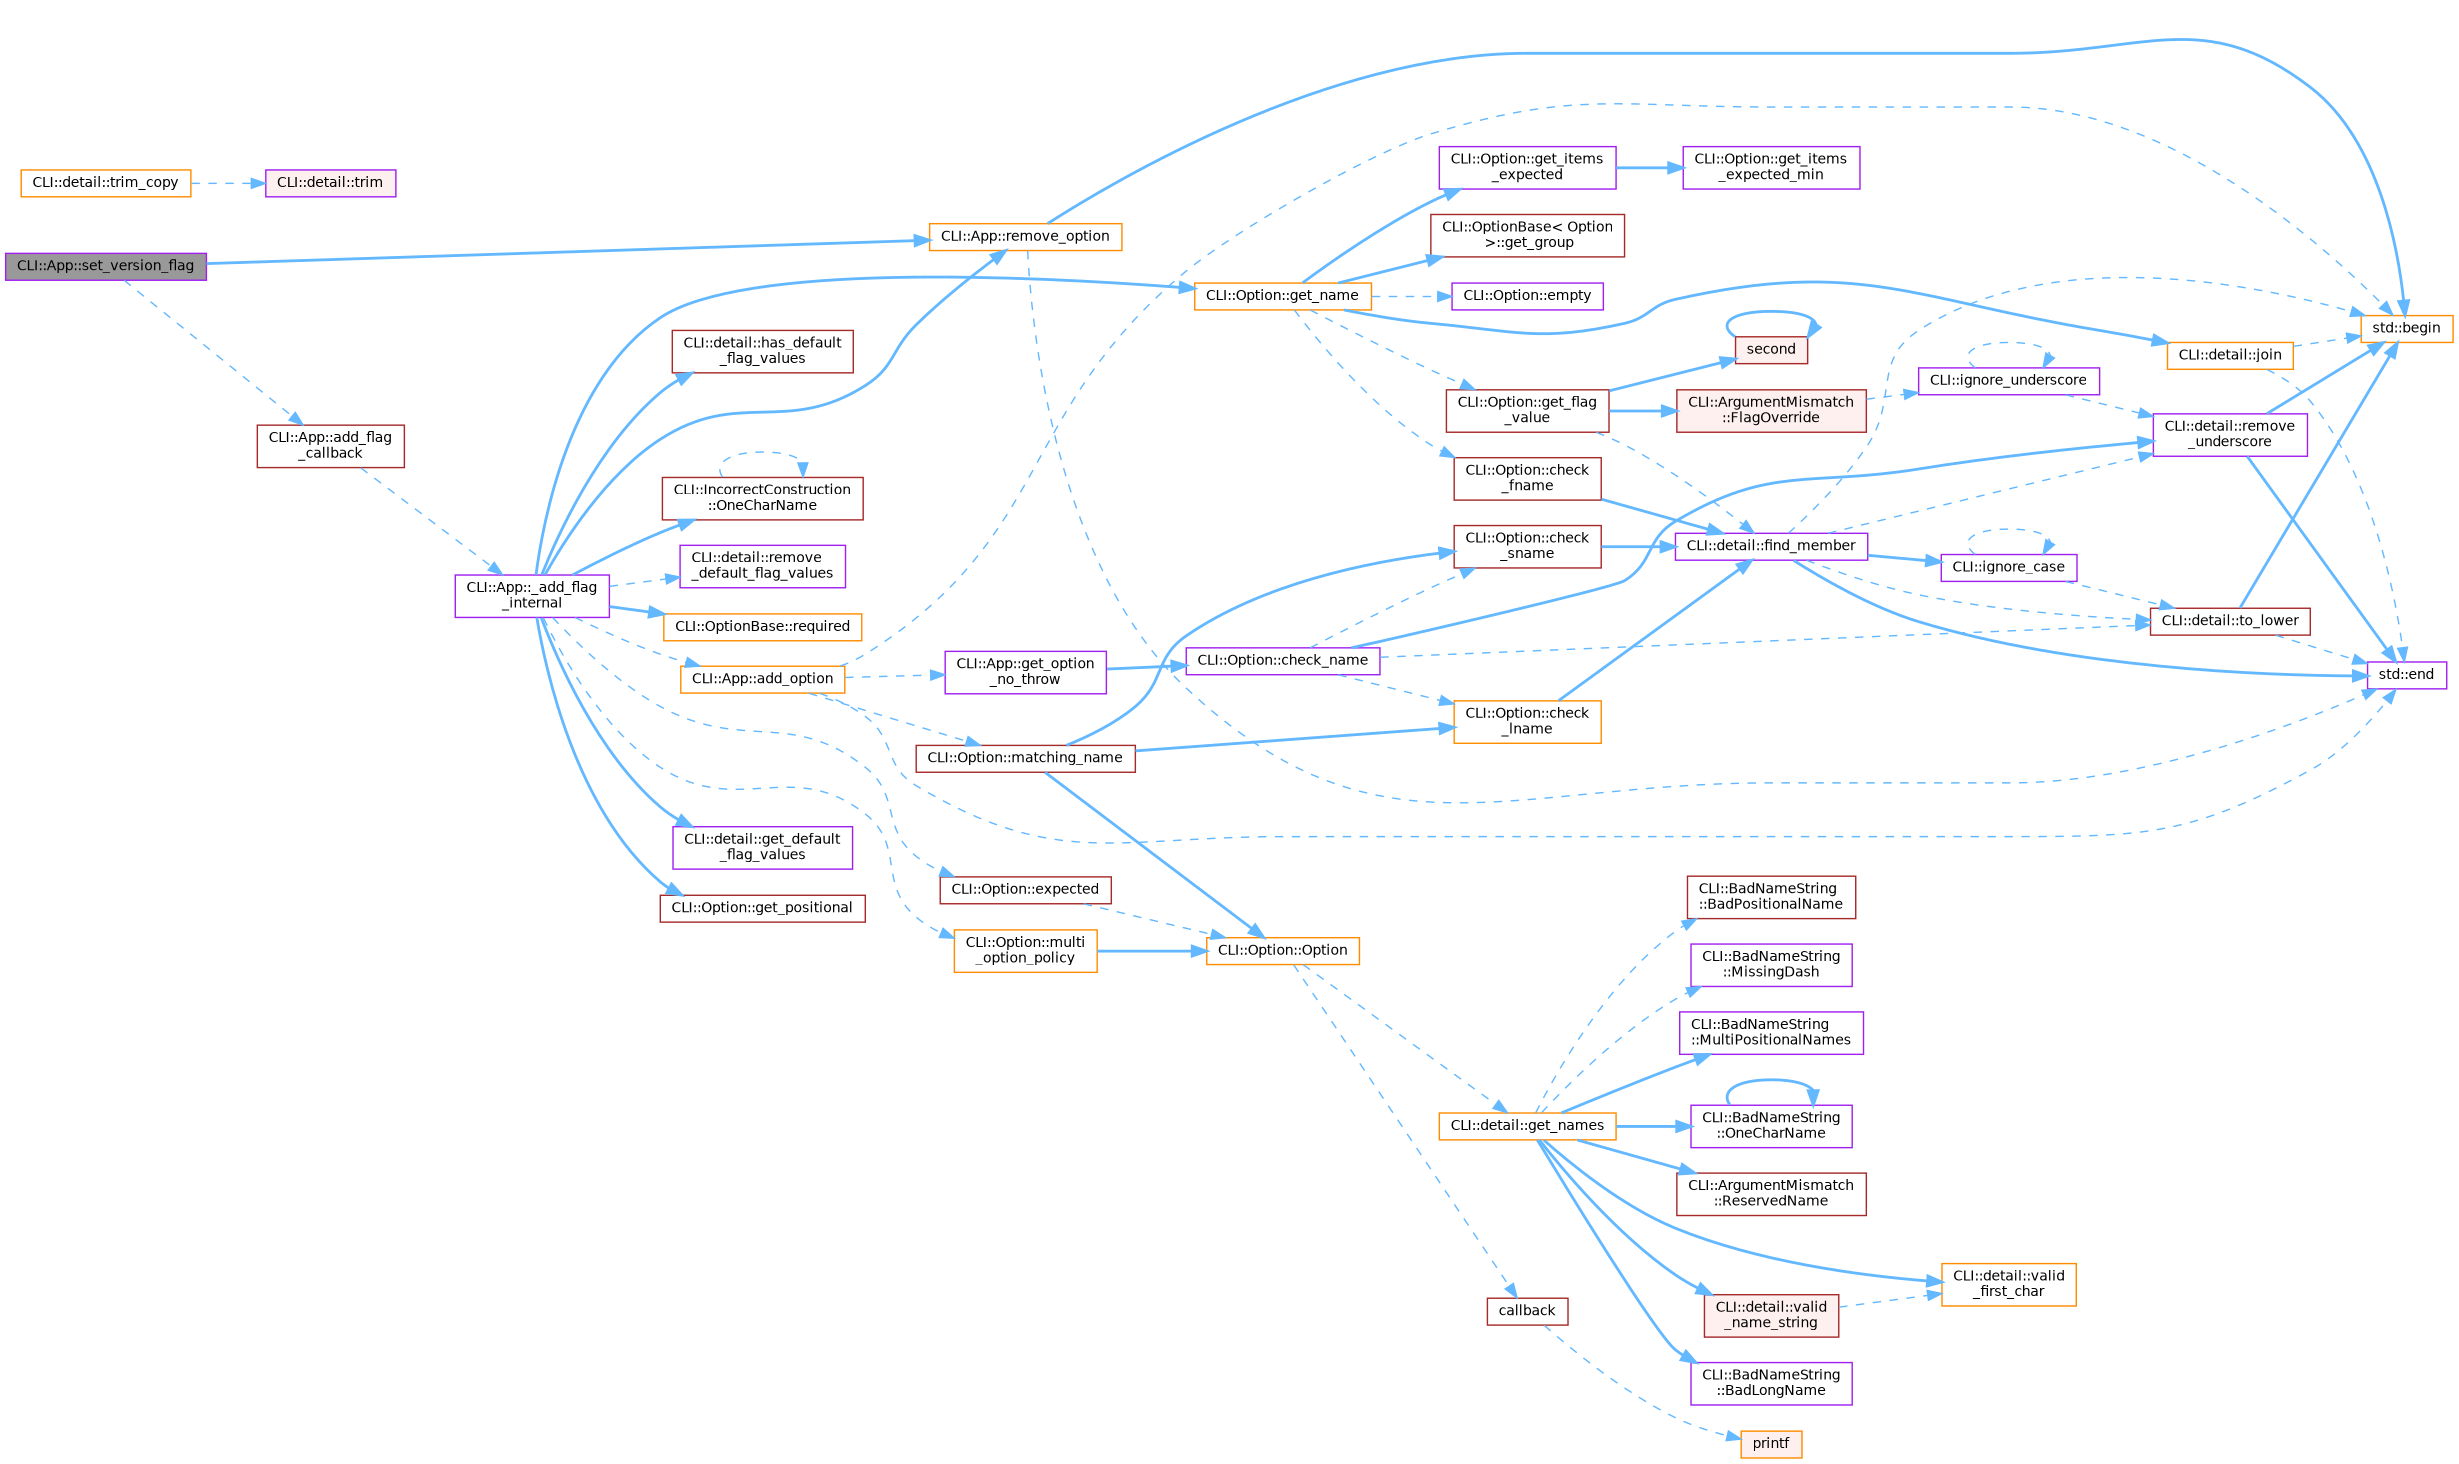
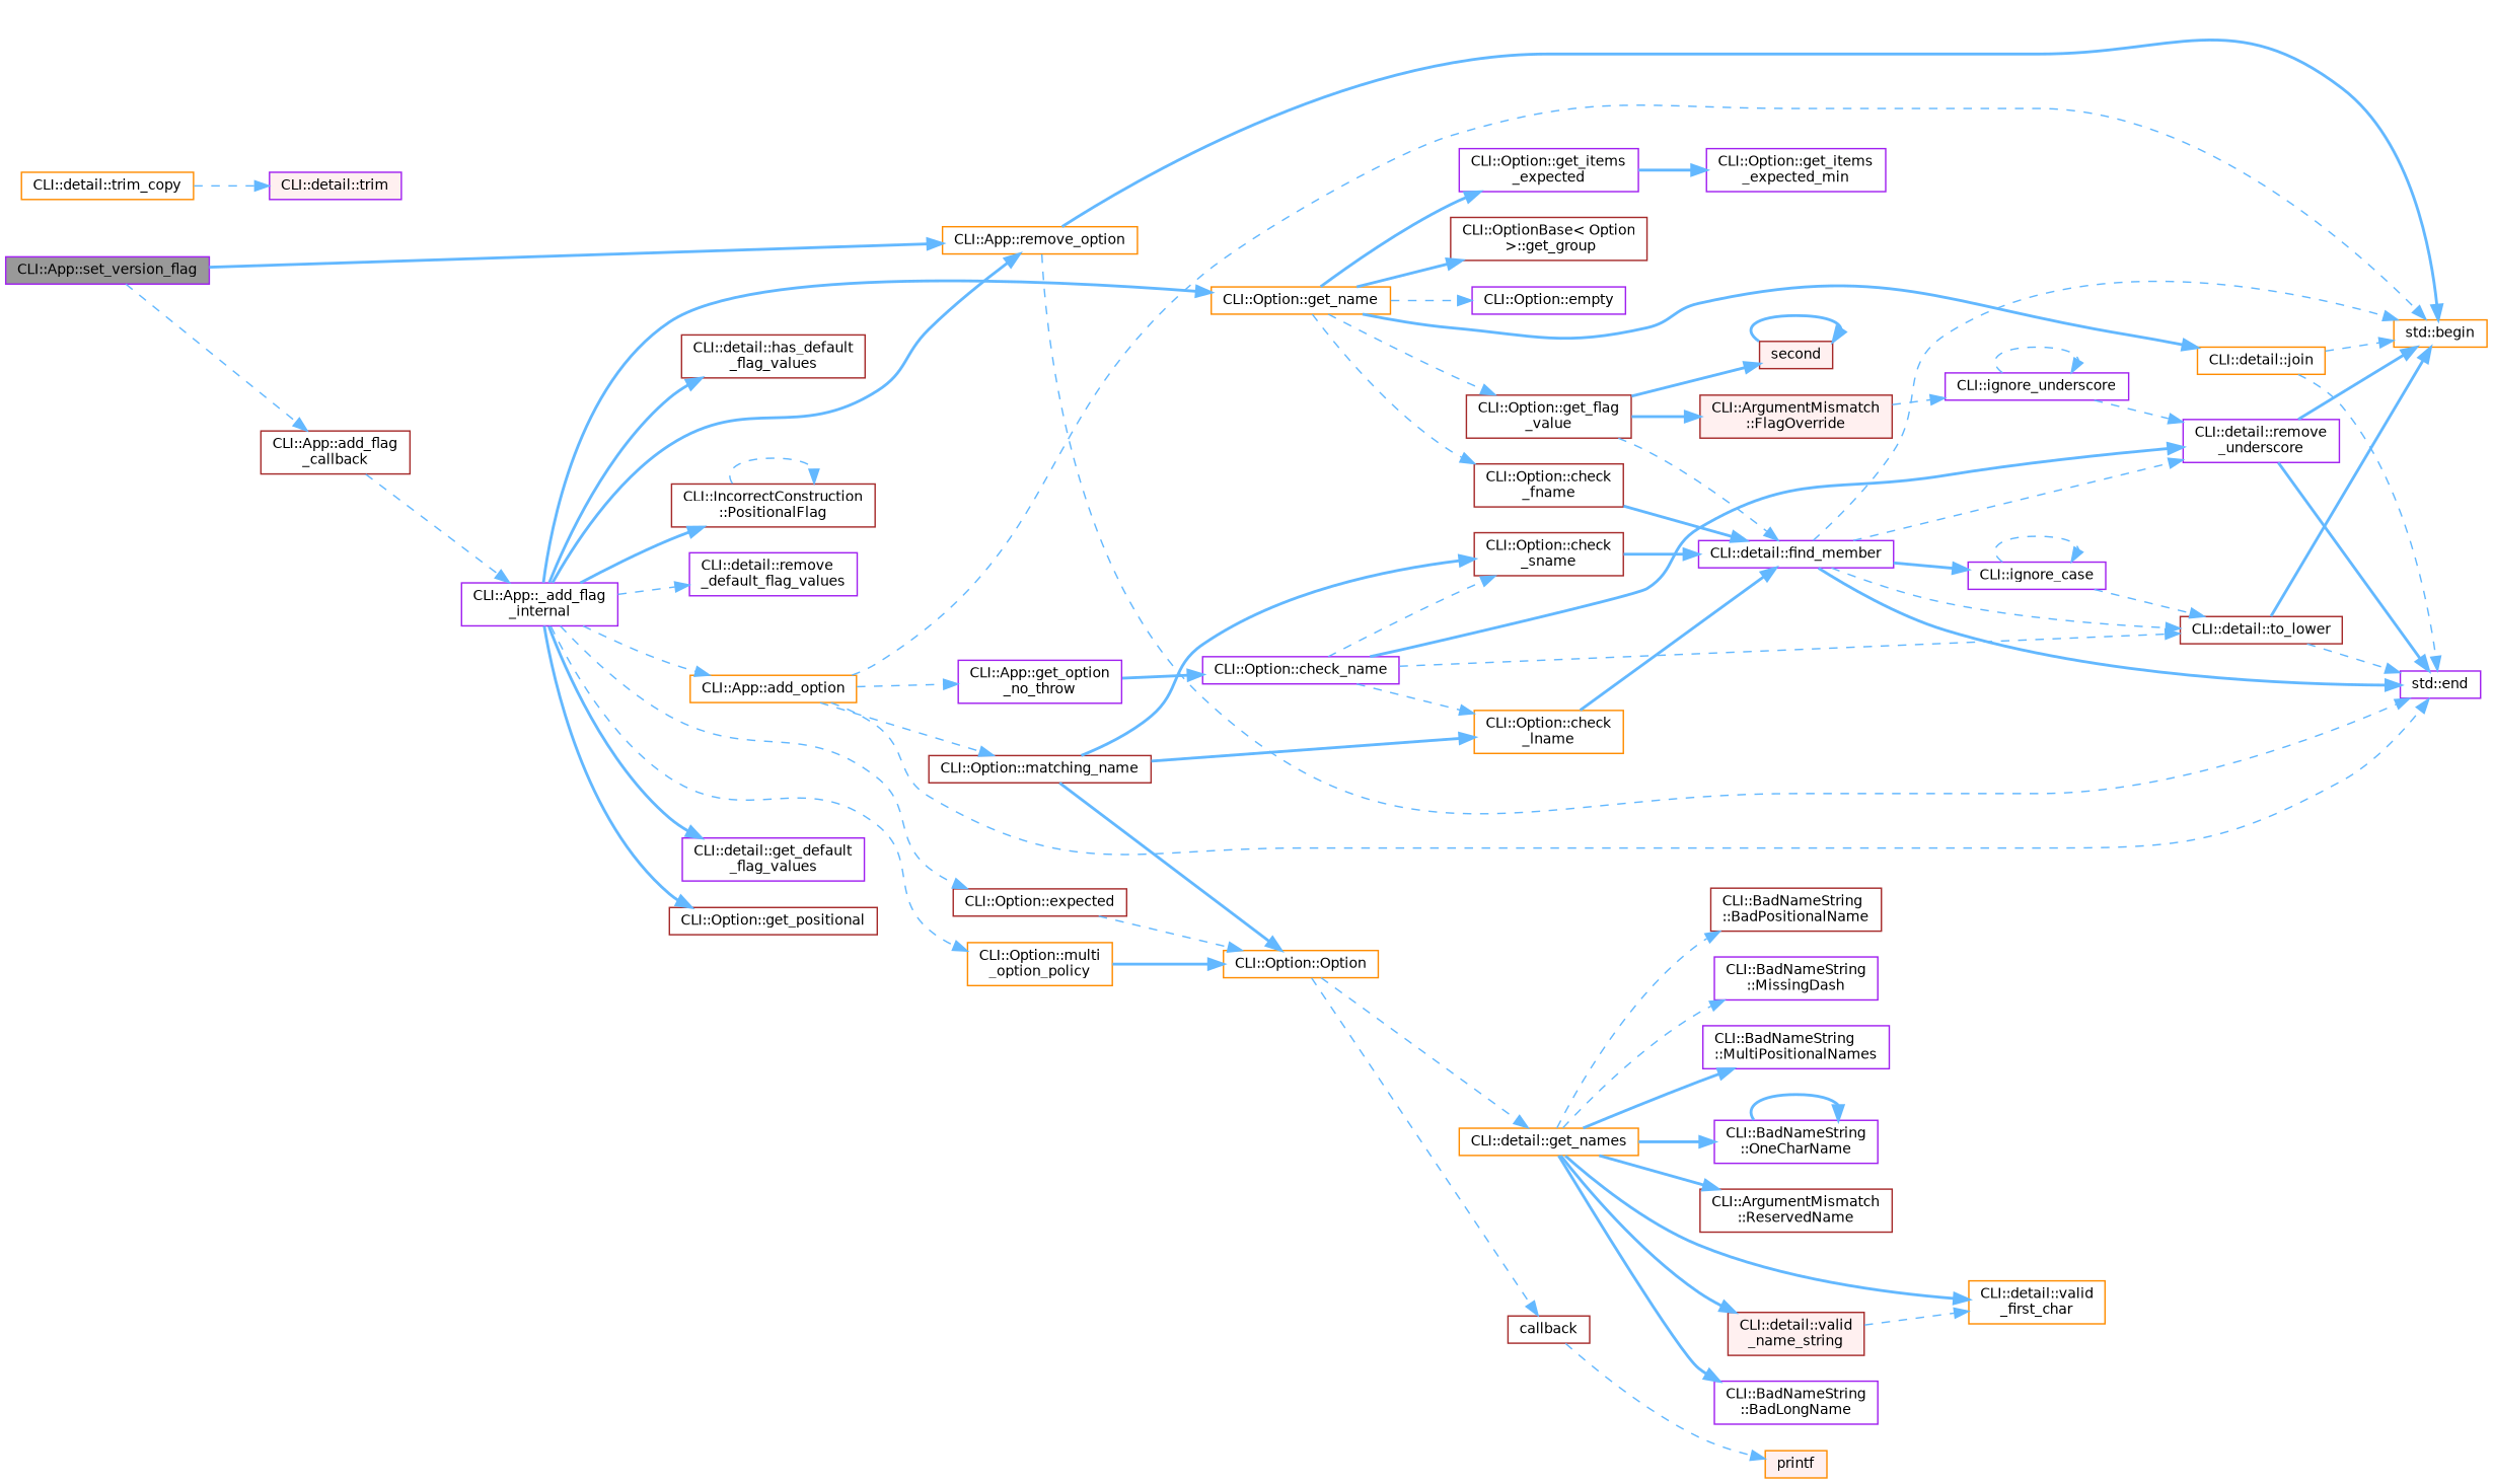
  digraph {
    rankdir=LR
    node [color=purple fillcolor=white fontname=Helvetica fontsize=10 shape=box style=filled]
    edge [color=steelblue1 fontname=Helvetica fontsize=10 labelfontname=Helvetica labelfontsize=10 style=dashed]
    n1 [fillcolor=grey60 fontcolor=black height=0.2 label="CLI::App::set_version_flag" width=0.4]
    n2 [color=brown height=0.2 label="CLI::App::add_flag\l_callback" width=0.4]
    n3 [color=darkorange height=0.2 label="CLI::App::remove_option" width=0.4]
    n4 [height=0.2 label="CLI::App::_add_flag\l_internal" width=0.4]
    n5 [color=darkorange height=0.2 label="std::begin" width=0.4]
    n6 [height=0.2 label="std::end" width=0.4]
    n7 [color=darkorange height=0.2 label="CLI::App::add_option" width=0.4]
    n8 [color=brown height=0.2 label="CLI::Option::expected" width=0.4]
    n9 [height=0.2 label="CLI::detail::get_default\l_flag_values" width=0.4]
    n10 [color=darkorange height=0.2 label="CLI::Option::get_name" width=0.4]
    n11 [color=brown height=0.2 label="CLI::Option::get_positional" width=0.4]
    n12 [color=brown height=0.2 label="CLI::detail::has_default\l_flag_values" width=0.4]
    n13 [color=darkorange height=0.2 label="CLI::Option::multi\l_option_policy" width=0.4]
-   n14 [color=brown height=0.2 label="CLI::IncorrectConstruction\l::OneCharName" width=0.4]
+   n14 [color=brown height=0.2 label="CLI::IncorrectConstruction\l::PositionalFlag" width=0.4]
    n15 [height=0.2 label="CLI::detail::remove\l_default_flag_values" width=0.4]
-   n16 [color=darkorange height=0.2 label="CLI::OptionBase::required" width=0.4]
    n17 [height=0.2 label="CLI::App::get_option\l_no_throw" width=0.4]
    n18 [color=brown height=0.2 label="CLI::Option::matching_name" width=0.4]
    n19 [color=darkorange height=0.2 label="CLI::Option::Option" width=0.4]
    n20 [color=brown height=0.2 label="CLI::Option::check\l_fname" width=0.4]
    n21 [height=0.2 label="CLI::Option::empty" width=0.4]
    n22 [color=brown height=0.2 label="CLI::Option::get_flag\l_value" width=0.4]
    n23 [color=brown height=0.2 label="CLI::OptionBase\< Option\l \>::get_group" width=0.4]
    n24 [height=0.2 label="CLI::Option::get_items\l_expected" width=0.4]
    n25 [color=darkorange height=0.2 label="CLI::detail::join" width=0.4]
    n26 [height=0.2 label="CLI::Option::check_name" width=0.4]
    n27 [color=darkorange height=0.2 label="CLI::Option::check\l_lname" width=0.4]
    n28 [color=brown height=0.2 label="CLI::Option::check\l_sname" width=0.4]
    n29 [color=brown height=0.2 label="CLI::detail::to_lower" width=0.4]
    n30 [height=0.2 label="CLI::detail::remove\l_underscore" width=0.4]
    n31 [height=0.2 label="CLI::detail::find_member" width=0.4]
    n32 [height=0.2 label="CLI::ignore_case" width=0.4]
    n33 [height=0.2 label="CLI::ignore_underscore" width=0.4]
    n34 [color=brown height=0.2 label=callback width=0.4]
    n35 [color=darkorange height=0.2 label="CLI::detail::get_names" width=0.4]
    n36 [color=darkorange fillcolor="#FFF0F0" height=0.2 label=printf width=0.4]
    n37 [height=0.2 label="CLI::BadNameString\l::BadLongName" width=0.4]
    n38 [color=brown height=0.2 label="CLI::BadNameString\l::BadPositionalName" width=0.4]
    n39 [height=0.2 label="CLI::BadNameString\l::MissingDash" width=0.4]
    n40 [height=0.2 label="CLI::BadNameString\l::MultiPositionalNames" width=0.4]
    n41 [height=0.2 label="CLI::BadNameString\l::OneCharName" width=0.4]
    n42 [color=brown height=0.2 label="CLI::ArgumentMismatch\l::ReservedName" width=0.4]
    n43 [color=darkorange height=0.2 label="CLI::detail::valid\l_first_char" width=0.4]
    n44 [color=brown fillcolor="#FFF0F0" height=0.2 label="CLI::detail::valid\l_name_string" width=0.4]
    n45 [color=darkorange height=0.2 label="CLI::detail::trim_copy" width=0.4]
    n46 [fillcolor="#FFF0F0" height=0.2 label="CLI::detail::trim" width=0.4]
    n47 [color=brown fillcolor="#FFF0F0" height=0.2 label="CLI::ArgumentMismatch\l::FlagOverride" width=0.4]
    n48 [color=brown fillcolor="#FFF0F0" height=0.2 label=second width=0.4]
    n49 [height=0.2 label="CLI::Option::get_items\l_expected_min" width=0.4]
    n1 -> n2
    n1 -> n3 [style=bold]
    n2 -> n4
    n3 -> n5 [style=bold]
    n3 -> n6
    n4 -> n3 [style=bold]
    n4 -> n7
    n4 -> n8
    n4 -> n9 [style=bold]
    n4 -> n10 [style=bold]
    n4 -> n11 [style=bold]
    n4 -> n12 [style=bold]
    n4 -> n13
    n4 -> n14 [style=bold]
    n4 -> n15
-   n4 -> n16 [style=bold]
    n7 -> n5
    n7 -> n6
    n7 -> n17
    n7 -> n18
    n8 -> n19
    n10 -> n20
    n10 -> n21
    n10 -> n22
    n10 -> n23 [style=bold]
    n10 -> n24 [style=bold]
    n10 -> n25 [style=bold]
    n13 -> n19 [style=bold]
    n14 -> n14
    n17 -> n26 [style=bold]
    n18 -> n19 [style=bold]
    n18 -> n27 [style=bold]
    n18 -> n28 [style=bold]
    n19 -> n34
    n19 -> n35
    n20 -> n31 [style=bold]
    n22 -> n31
    n22 -> n47 [style=bold]
    n22 -> n48 [style=bold]
    n24 -> n49 [style=bold]
    n25 -> n5
    n25 -> n6
    n26 -> n27
    n26 -> n28
    n26 -> n29
    n26 -> n30 [style=bold]
    n27 -> n31 [style=bold]
    n28 -> n31 [style=bold]
    n29 -> n5 [style=bold]
    n29 -> n6
    n30 -> n5 [style=bold]
    n30 -> n6 [style=bold]
    n31 -> n5
    n31 -> n6 [style=bold]
    n31 -> n29
    n31 -> n30
    n31 -> n32 [style=bold]
    n32 -> n29
    n32 -> n32
    n33 -> n30
    n33 -> n33
    n34 -> n36
    n35 -> n37 [style=bold]
    n35 -> n38
    n35 -> n39
    n35 -> n40 [style=bold]
    n35 -> n41 [style=bold]
    n35 -> n42 [style=bold]
    n35 -> n43 [style=bold]
    n35 -> n44 [style=bold]
    n41 -> n41 [style=bold]
    n44 -> n43
    n45 -> n46
    n47 -> n33
    n48 -> n48 [style=bold]
  }
